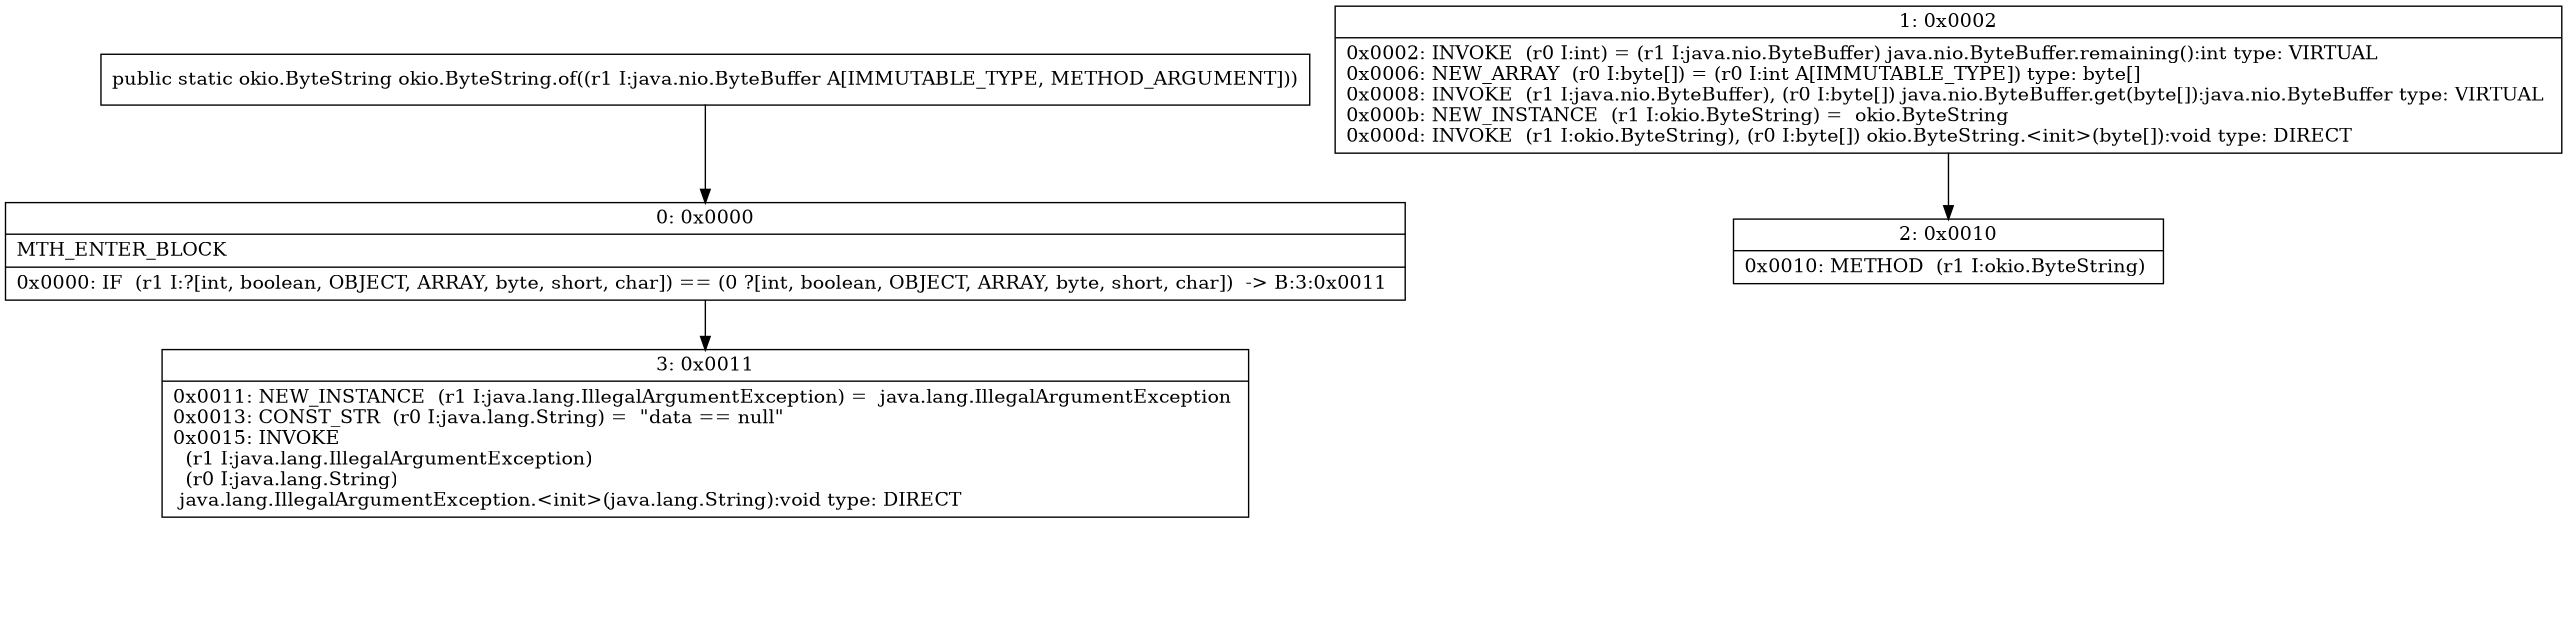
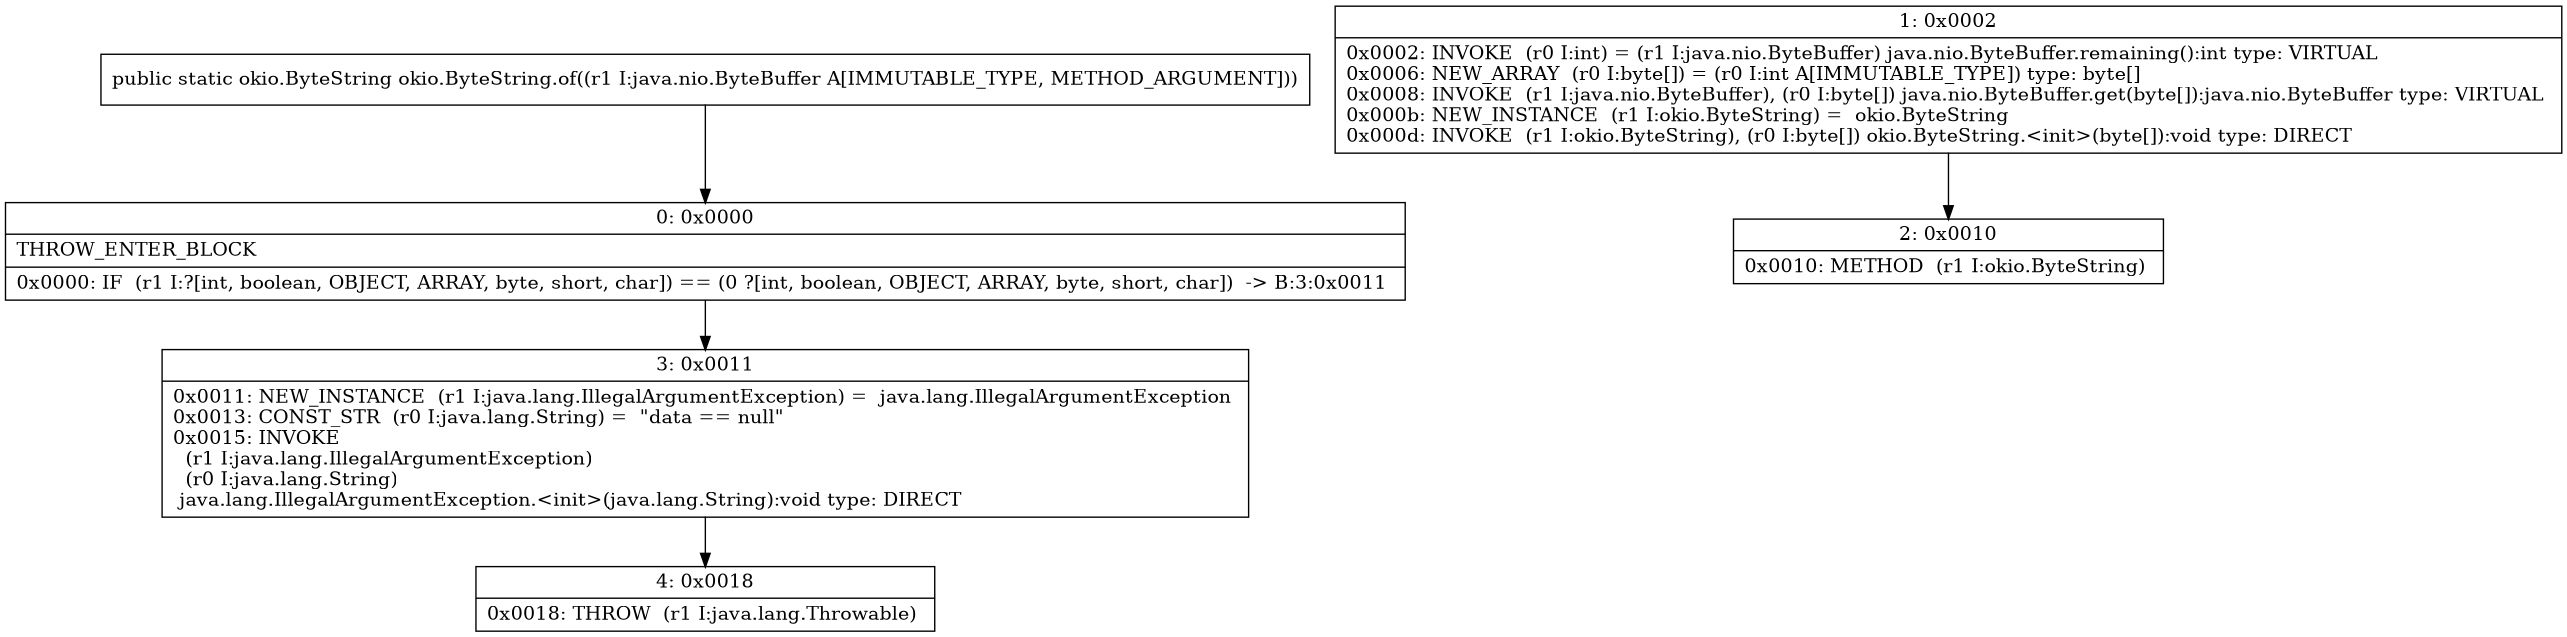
  digraph {
    node [shape=record]
-   n1 [label="{0\:\ 0x0000|MTH_ENTER_BLOCK\l|0x0000: IF  (r1 I:?[int, boolean, OBJECT, ARRAY, byte, short, char]) == (0 ?[int, boolean, OBJECT, ARRAY, byte, short, char])  \-\> B:3:0x0011 \l}"]
+   n1 [label="{0\:\ 0x0000|THROW_ENTER_BLOCK\l|0x0000: IF  (r1 I:?[int, boolean, OBJECT, ARRAY, byte, short, char]) == (0 ?[int, boolean, OBJECT, ARRAY, byte, short, char])  \-\> B:3:0x0011 \l}"]
    n2 [label="{3\:\ 0x0011|0x0011: NEW_INSTANCE  (r1 I:java.lang.IllegalArgumentException) =  java.lang.IllegalArgumentException \l0x0013: CONST_STR  (r0 I:java.lang.String) =  \"data == null\" \l0x0015: INVOKE  \l  (r1 I:java.lang.IllegalArgumentException)\l  (r0 I:java.lang.String)\l java.lang.IllegalArgumentException.\<init\>(java.lang.String):void type: DIRECT \l}"]
    n3 [label="{1\:\ 0x0002|0x0002: INVOKE  (r0 I:int) = (r1 I:java.nio.ByteBuffer) java.nio.ByteBuffer.remaining():int type: VIRTUAL \l0x0006: NEW_ARRAY  (r0 I:byte[]) = (r0 I:int A[IMMUTABLE_TYPE]) type: byte[] \l0x0008: INVOKE  (r1 I:java.nio.ByteBuffer), (r0 I:byte[]) java.nio.ByteBuffer.get(byte[]):java.nio.ByteBuffer type: VIRTUAL \l0x000b: NEW_INSTANCE  (r1 I:okio.ByteString) =  okio.ByteString \l0x000d: INVOKE  (r1 I:okio.ByteString), (r0 I:byte[]) okio.ByteString.\<init\>(byte[]):void type: DIRECT \l}"]
    n4 [label="{2\:\ 0x0010|0x0010: METHOD  (r1 I:okio.ByteString) \l}"]
+   n5 [label="{4\:\ 0x0018|0x0018: THROW  (r1 I:java.lang.Throwable) \l}"]
    n6 [label="{public static okio.ByteString okio.ByteString.of((r1 I:java.nio.ByteBuffer A[IMMUTABLE_TYPE, METHOD_ARGUMENT])) }"]
    n1 -> n2
+   n2 -> n5
    n3 -> n4
    n6 -> n1
  }
